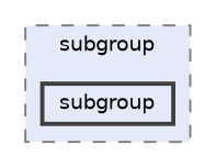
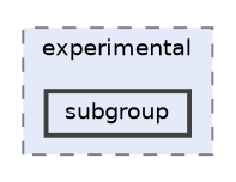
  digraph {
    compound=true
    rankdir=LR
    n1 [color=grey25 fillcolor="#e4eaf8" fontname=Helvetica fontsize=10 height=0.2 label=subgroup shape=box style="filled,bold" width=0.4]
    subgraph cluster_1 {
      bgcolor="#e4eaf8"
      fontname=Helvetica
      fontsize=10
-     label=subgroup
+     label=experimental
      pencolor=grey50
      style="filled,dashed"
      n1
    }
  }
